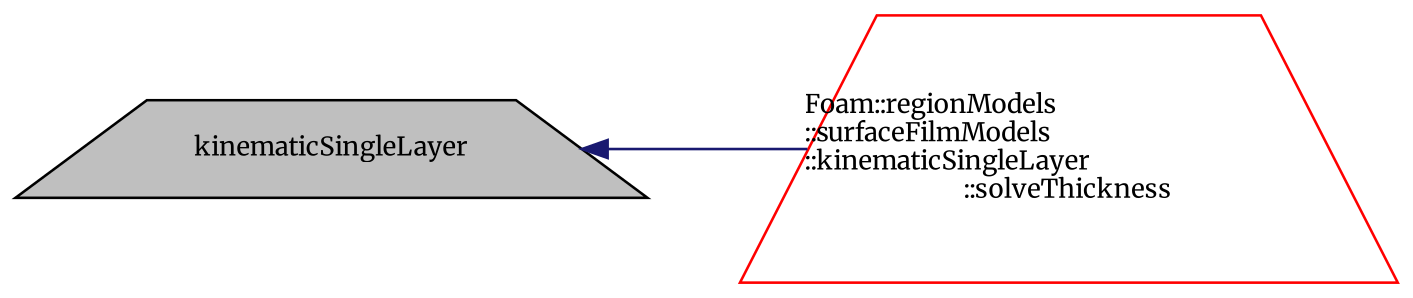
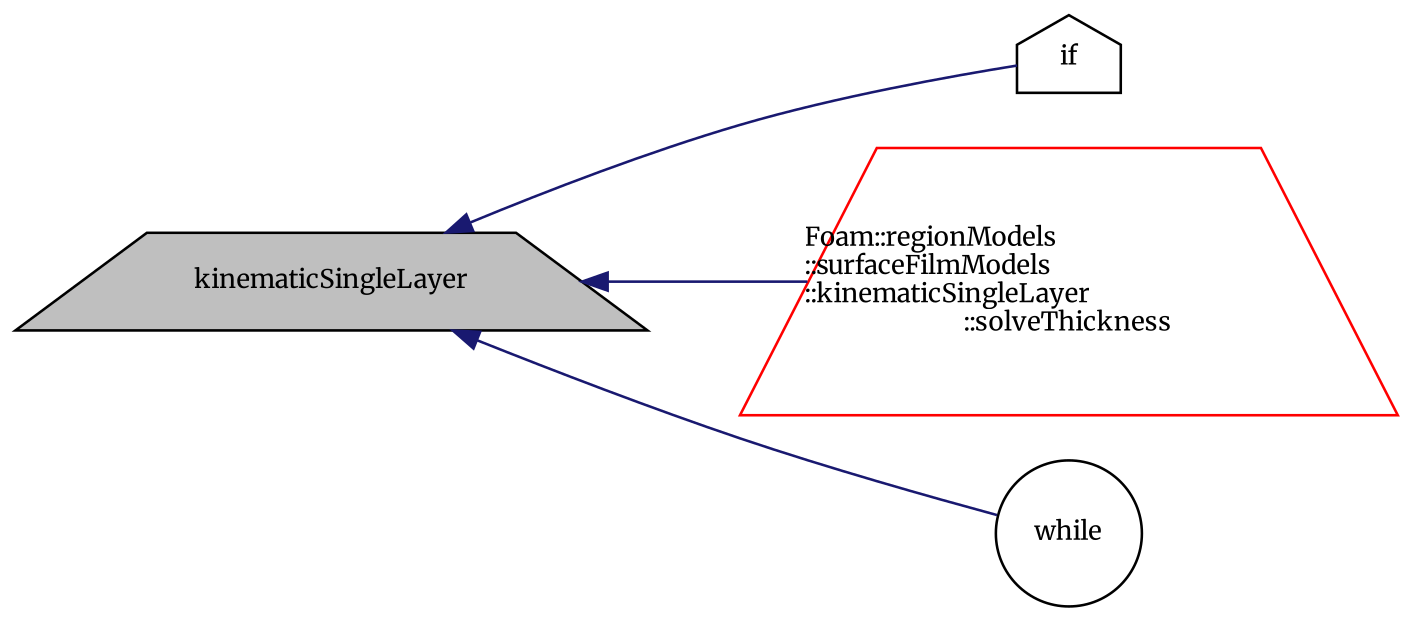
  digraph {
    fontname=Merriweather
    rankdir=LR
    node [color=black fontname=Merriweather fontsize=10 shape=trapezium]
    edge [color=midnightblue dir=back fontname=Merriweather fontsize=10 labelfontname=FreeSans labelfontsize=10 style=solid]
    n1 [fillcolor=grey75 fontcolor=black height=0.2 label=kinematicSingleLayer style=filled width=0.4]
+   n2 [height=0.2 label=if shape=house width=0.4]
    n3 [color=red height=0.2 label="Foam::regionModels\l::surfaceFilmModels\l::kinematicSingleLayer\l::solveThickness" width=0.4]
+   n4 [height=0.2 label=while shape=circle width=0.4]
+   n1 -> n2
    n1 -> n3
+   n1 -> n4
  }
